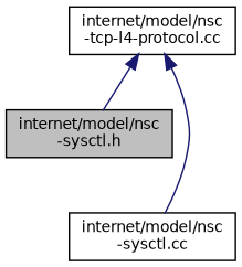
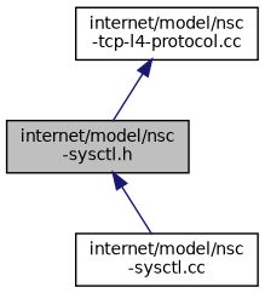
  digraph {
    node [color=black fillcolor=white fontname=Helvetica fontsize=10 shape=record style=filled]
    edge [color=midnightblue dir=back fontname=Helvetica fontsize=10 labelfontname=Helvetica labelfontsize=10 style=solid]
    n1 [fillcolor=grey75 fontcolor=black height=0.2 label="internet/model/nsc\l-sysctl.h" width=0.4]
    n2 [height=0.2 label="internet/model/nsc\l-sysctl.cc" width=0.4]
    n3 [height=0.2 label="internet/model/nsc\l-tcp-l4-protocol.cc" width=0.4]
-   n3 -> n2
+   n1 -> n2
    n3 -> n1
  }
